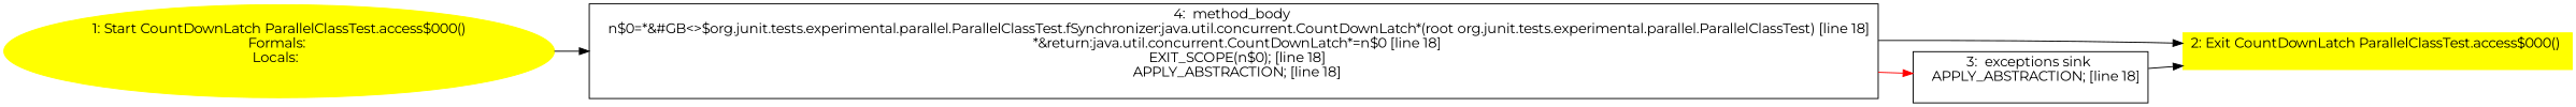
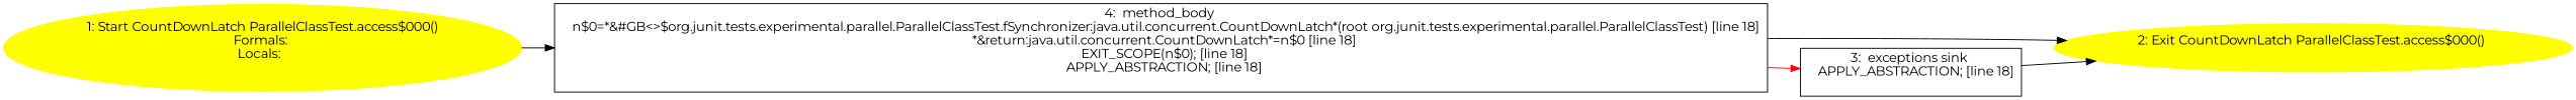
  digraph {
    rankdir=LR
    fontname=Montserrat
    node [fontname=Montserrat]
    edge [fontname=Montserrat]
    n1 [color=yellow label="1: Start CountDownLatch ParallelClassTest.access$000()\nFormals: \nLocals:  \n  " style=filled]
    n2 [label="4:  method_body \n   n$0=*&#GB<>$org.junit.tests.experimental.parallel.ParallelClassTest.fSynchronizer:java.util.concurrent.CountDownLatch*(root org.junit.tests.experimental.parallel.ParallelClassTest) [line 18]\n  *&return:java.util.concurrent.CountDownLatch*=n$0 [line 18]\n  EXIT_SCOPE(n$0); [line 18]\n  APPLY_ABSTRACTION; [line 18]\n " shape=box]
-   n3 [color=yellow label="2: Exit CountDownLatch ParallelClassTest.access$000() \n  " style=filled shape=box]
+   n3 [color=yellow label="2: Exit CountDownLatch ParallelClassTest.access$000() \n  " style=filled]
    n4 [label="3:  exceptions sink \n   APPLY_ABSTRACTION; [line 18]\n " shape=box]
    n1 -> n2
    n2 -> n3
    n2 -> n4 [color=red]
    n4 -> n3
  }
